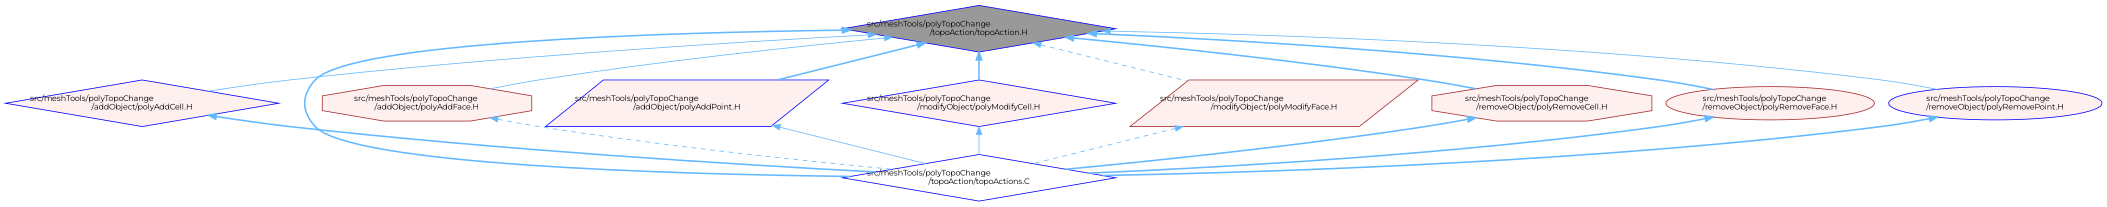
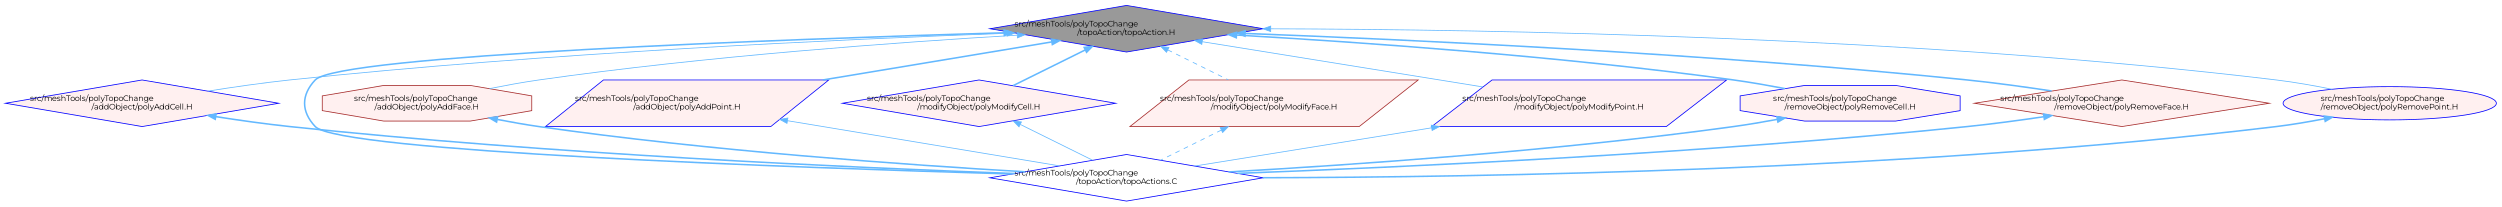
  digraph {
    fontname=Montserrat
    node [color=blue fillcolor="#FFF0F0" fontname=Montserrat fontsize=10 shape=diamond style=filled]
    edge [color=steelblue1 dir=back fontname=Montserrat fontsize=10 labelfontname=Helvetica labelfontsize=10 style=bold]
    n1 [fillcolor=grey60 fontcolor=black height=0.2 label="src/meshTools/polyTopoChange\l/topoAction/topoAction.H" width=0.4]
    n2 [height=0.2 label="src/meshTools/polyTopoChange\l/addObject/polyAddCell.H" width=0.4]
    n3 [fillcolor=white height=0.2 label="src/meshTools/polyTopoChange\l/topoAction/topoActions.C" width=0.4]
    n4 [color=brown height=0.2 label="src/meshTools/polyTopoChange\l/addObject/polyAddFace.H" shape=octagon width=0.4]
    n5 [height=0.2 label="src/meshTools/polyTopoChange\l/addObject/polyAddPoint.H" shape=parallelogram width=0.4]
    n6 [height=0.2 label="src/meshTools/polyTopoChange\l/modifyObject/polyModifyCell.H" width=0.4]
    n7 [color=brown height=0.2 label="src/meshTools/polyTopoChange\l/modifyObject/polyModifyFace.H" shape=parallelogram width=0.4]
-   n9 [color=brown height=0.2 label="src/meshTools/polyTopoChange\l/removeObject/polyRemoveCell.H" shape=octagon width=0.4]
-   n10 [color=brown height=0.2 label="src/meshTools/polyTopoChange\l/removeObject/polyRemoveFace.H" shape=ellipse width=0.4]
+   n8 [height=0.2 label="src/meshTools/polyTopoChange\l/modifyObject/polyModifyPoint.H" shape=parallelogram width=0.4]
+   n9 [height=0.2 label="src/meshTools/polyTopoChange\l/removeObject/polyRemoveCell.H" shape=octagon width=0.4]
+   n10 [color=brown height=0.2 label="src/meshTools/polyTopoChange\l/removeObject/polyRemoveFace.H" width=0.4]
    n11 [height=0.2 label="src/meshTools/polyTopoChange\l/removeObject/polyRemovePoint.H" shape=ellipse width=0.4]
    n1 -> n2 [style=solid]
    n1 -> n3
    n1 -> n4 [style=solid]
    n1 -> n5
    n1 -> n6
    n1 -> n7 [style=dashed]
+   n1 -> n8 [style=solid]
    n1 -> n9
    n1 -> n10
    n1 -> n11 [style=solid]
    n2 -> n3
-   n4 -> n3 [style=dashed]
+   n4 -> n3
    n5 -> n3 [style=solid]
    n6 -> n3 [style=solid]
    n7 -> n3 [style=dashed]
+   n8 -> n3 [style=solid]
    n9 -> n3
    n10 -> n3
    n11 -> n3
  }
